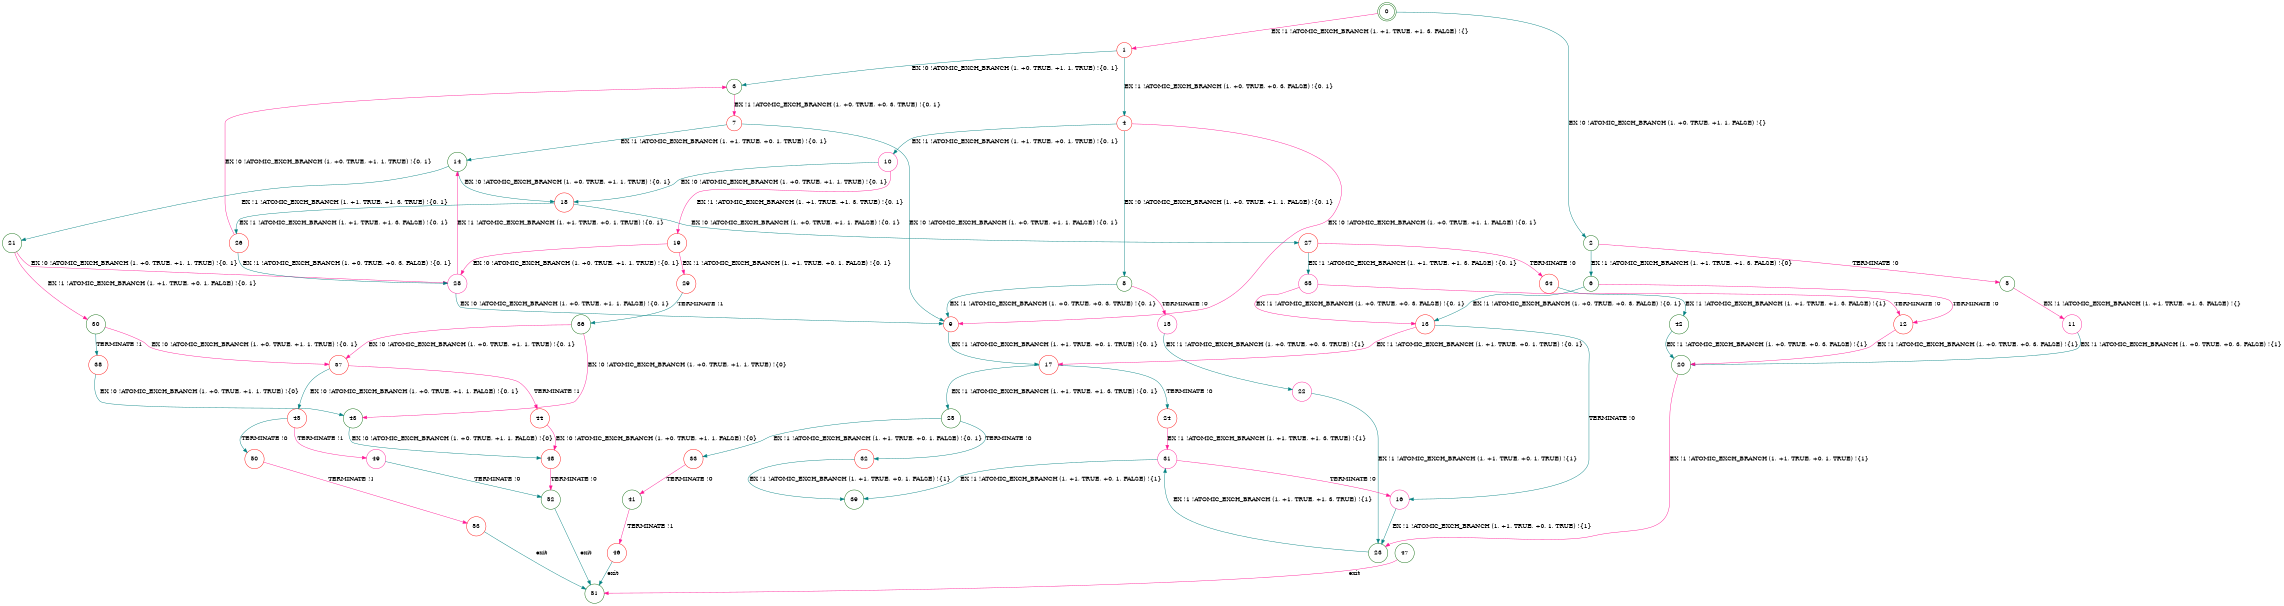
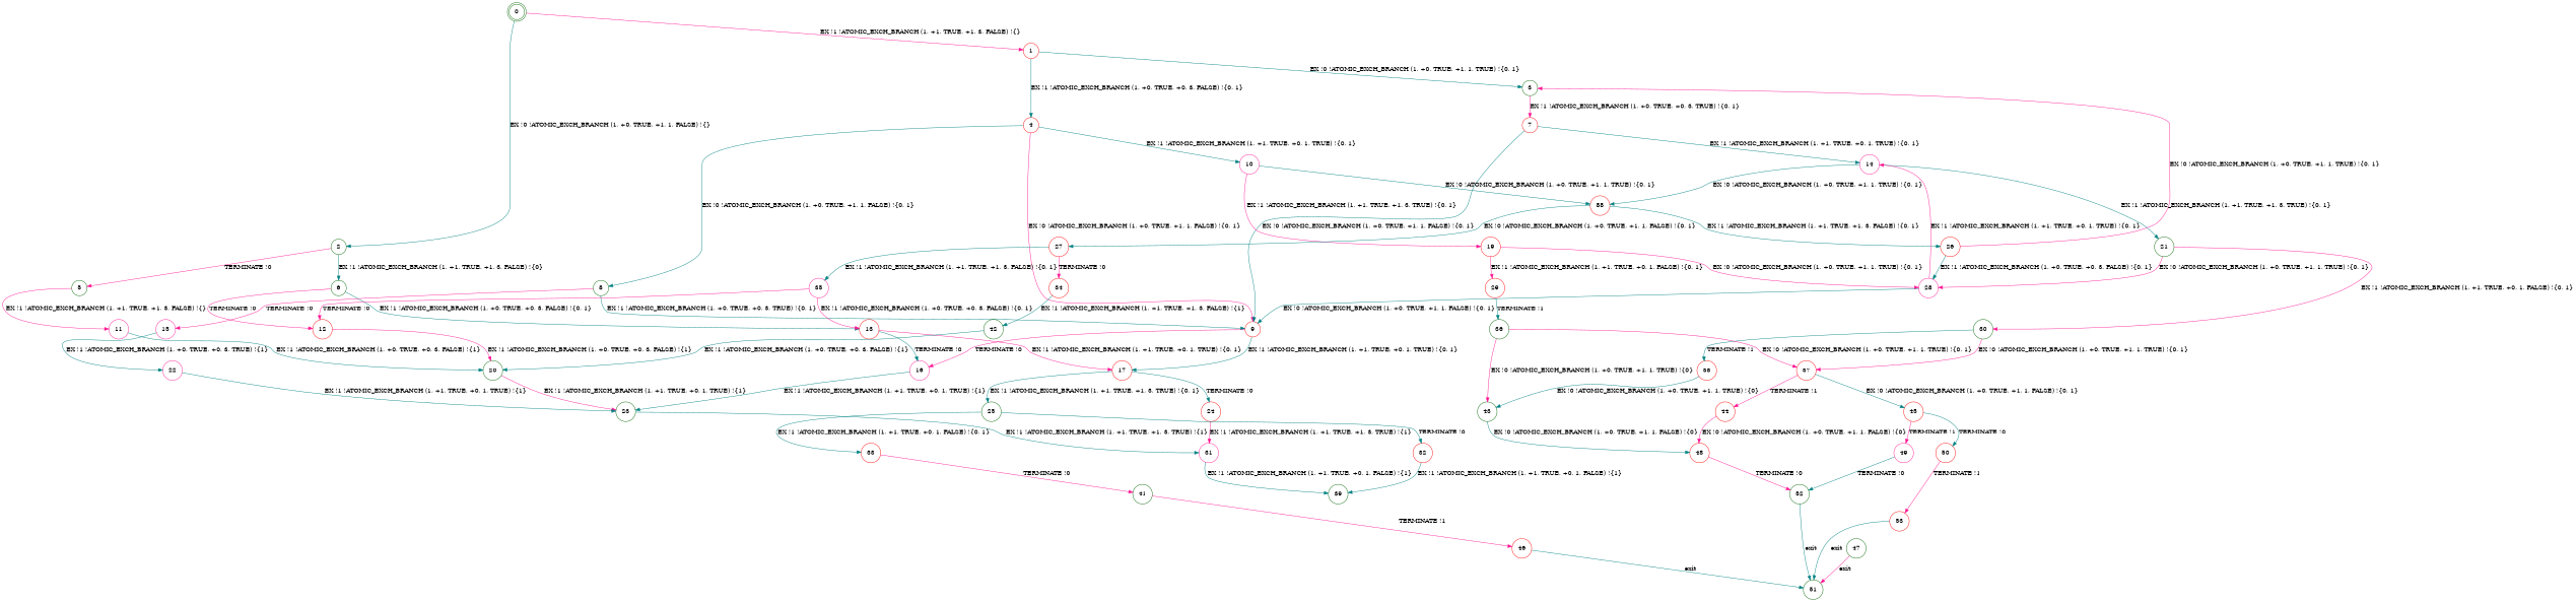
  digraph {
    node [color=red shape=circle]
    edge [color=teal]
    0 [color=darkgreen peripheries=2]
    1
    2 [color=darkgreen]
    3 [color=darkgreen]
    4
    5 [color=darkgreen]
    6 [color=darkgreen]
    7
    8 [color=darkgreen]
    9
    10 [color=deeppink]
    11 [color=deeppink]
    12
    13
-   14 [color=darkgreen]
+   14 [color=deeppink]
    15 [color=deeppink]
    16 [color=deeppink]
    17
-   18
+   18 [label=88]
    19
    20 [color=darkgreen]
    21 [color=darkgreen]
    22 [color=deeppink]
    23 [color=darkgreen]
    24
    25 [color=darkgreen]
    26
    27
    28 [color=deeppink]
    29
    30 [color=darkgreen]
    31 [color=deeppink]
    32
    33
    34
    35 [color=deeppink]
    36 [color=darkgreen]
    37
    38
    39 [color=darkgreen]
    41 [color=darkgreen]
    42 [color=darkgreen]
    43 [color=darkgreen]
    44
    45
    46
    48
    49 [color=deeppink]
    50
    51 [color=darkgreen]
    47 [color=darkgreen]
    52 [color=darkgreen]
    53
    0 -> 1 [color=deeppink label="EX !1 !ATOMIC_EXCH_BRANCH (1, +1, TRUE, +1, 3, FALSE) !{}"]
    0 -> 2 [label="EX !0 !ATOMIC_EXCH_BRANCH (1, +0, TRUE, +1, 1, FALSE) !{}"]
    1 -> 3 [label="EX !0 !ATOMIC_EXCH_BRANCH (1, +0, TRUE, +1, 1, TRUE) !{0, 1}"]
    1 -> 4 [label="EX !1 !ATOMIC_EXCH_BRANCH (1, +0, TRUE, +0, 3, FALSE) !{0, 1}"]
    2 -> 5 [color=deeppink label="TERMINATE !0"]
    2 -> 6 [label="EX !1 !ATOMIC_EXCH_BRANCH (1, +1, TRUE, +1, 3, FALSE) !{0}"]
    3 -> 7 [color=deeppink label="EX !1 !ATOMIC_EXCH_BRANCH (1, +0, TRUE, +0, 3, TRUE) !{0, 1}"]
    4 -> 8 [label="EX !0 !ATOMIC_EXCH_BRANCH (1, +0, TRUE, +1, 1, FALSE) !{0, 1}"]
    4 -> 9 [color=deeppink label="EX !0 !ATOMIC_EXCH_BRANCH (1, +0, TRUE, +1, 1, FALSE) !{0, 1}"]
    4 -> 10 [label="EX !1 !ATOMIC_EXCH_BRANCH (1, +1, TRUE, +0, 1, TRUE) !{0, 1}"]
    5 -> 11 [color=deeppink label="EX !1 !ATOMIC_EXCH_BRANCH (1, +1, TRUE, +1, 3, FALSE) !{}"]
    6 -> 12 [color=deeppink label="TERMINATE !0"]
    6 -> 13 [label="EX !1 !ATOMIC_EXCH_BRANCH (1, +0, TRUE, +0, 3, FALSE) !{0, 1}"]
    7 -> 9 [label="EX !0 !ATOMIC_EXCH_BRANCH (1, +0, TRUE, +1, 1, FALSE) !{0, 1}"]
    7 -> 14 [label="EX !1 !ATOMIC_EXCH_BRANCH (1, +1, TRUE, +0, 1, TRUE) !{0, 1}"]
    8 -> 9 [label="EX !1 !ATOMIC_EXCH_BRANCH (1, +0, TRUE, +0, 3, TRUE) !{0, 1}"]
    8 -> 15 [color=deeppink label="TERMINATE !0"]
-   31 -> 16 [color=deeppink label="TERMINATE !0"]
+   9 -> 16 [color=deeppink label="TERMINATE !0"]
    9 -> 17 [label="EX !1 !ATOMIC_EXCH_BRANCH (1, +1, TRUE, +0, 1, TRUE) !{0, 1}"]
    10 -> 18 [label="EX !0 !ATOMIC_EXCH_BRANCH (1, +0, TRUE, +1, 1, TRUE) !{0, 1}"]
    10 -> 19 [color=deeppink label="EX !1 !ATOMIC_EXCH_BRANCH (1, +1, TRUE, +1, 3, TRUE) !{0, 1}"]
    11 -> 20 [label="EX !1 !ATOMIC_EXCH_BRANCH (1, +0, TRUE, +0, 3, FALSE) !{1}"]
    12 -> 20 [color=deeppink label="EX !1 !ATOMIC_EXCH_BRANCH (1, +0, TRUE, +0, 3, FALSE) !{1}"]
    13 -> 16 [label="TERMINATE !0"]
    13 -> 17 [color=deeppink label="EX !1 !ATOMIC_EXCH_BRANCH (1, +1, TRUE, +0, 1, TRUE) !{0, 1}"]
    14 -> 18 [label="EX !0 !ATOMIC_EXCH_BRANCH (1, +0, TRUE, +1, 1, TRUE) !{0, 1}"]
    14 -> 21 [label="EX !1 !ATOMIC_EXCH_BRANCH (1, +1, TRUE, +1, 3, TRUE) !{0, 1}"]
    15 -> 22 [label="EX !1 !ATOMIC_EXCH_BRANCH (1, +0, TRUE, +0, 3, TRUE) !{1}"]
    16 -> 23 [label="EX !1 !ATOMIC_EXCH_BRANCH (1, +1, TRUE, +0, 1, TRUE) !{1}"]
    17 -> 24 [label="TERMINATE !0"]
    17 -> 25 [label="EX !1 !ATOMIC_EXCH_BRANCH (1, +1, TRUE, +1, 3, TRUE) !{0, 1}"]
    18 -> 26 [label="EX !1 !ATOMIC_EXCH_BRANCH (1, +1, TRUE, +1, 3, FALSE) !{0, 1}"]
    18 -> 27 [label="EX !0 !ATOMIC_EXCH_BRANCH (1, +0, TRUE, +1, 1, FALSE) !{0, 1}"]
    19 -> 28 [color=deeppink label="EX !0 !ATOMIC_EXCH_BRANCH (1, +0, TRUE, +1, 1, TRUE) !{0, 1}"]
    19 -> 29 [color=deeppink label="EX !1 !ATOMIC_EXCH_BRANCH (1, +1, TRUE, +0, 1, FALSE) !{0, 1}"]
    20 -> 23 [color=deeppink label="EX !1 !ATOMIC_EXCH_BRANCH (1, +1, TRUE, +0, 1, TRUE) !{1}"]
    21 -> 28 [color=deeppink label="EX !0 !ATOMIC_EXCH_BRANCH (1, +0, TRUE, +1, 1, TRUE) !{0, 1}"]
    21 -> 30 [color=deeppink label="EX !1 !ATOMIC_EXCH_BRANCH (1, +1, TRUE, +0, 1, FALSE) !{0, 1}"]
    22 -> 23 [label="EX !1 !ATOMIC_EXCH_BRANCH (1, +1, TRUE, +0, 1, TRUE) !{1}"]
    23 -> 31 [label="EX !1 !ATOMIC_EXCH_BRANCH (1, +1, TRUE, +1, 3, TRUE) !{1}"]
    24 -> 31 [color=deeppink label="EX !1 !ATOMIC_EXCH_BRANCH (1, +1, TRUE, +1, 3, TRUE) !{1}"]
    25 -> 32 [label="TERMINATE !0"]
    25 -> 33 [label="EX !1 !ATOMIC_EXCH_BRANCH (1, +1, TRUE, +0, 1, FALSE) !{0, 1}"]
    26 -> 3 [color=deeppink label="EX !0 !ATOMIC_EXCH_BRANCH (1, +0, TRUE, +1, 1, TRUE) !{0, 1}"]
    26 -> 28 [label="EX !1 !ATOMIC_EXCH_BRANCH (1, +0, TRUE, +0, 3, FALSE) !{0, 1}"]
    27 -> 34 [color=deeppink label="TERMINATE !0"]
    27 -> 35 [label="EX !1 !ATOMIC_EXCH_BRANCH (1, +1, TRUE, +1, 3, FALSE) !{0, 1}"]
    28 -> 9 [label="EX !0 !ATOMIC_EXCH_BRANCH (1, +0, TRUE, +1, 1, FALSE) !{0, 1}"]
    28 -> 14 [color=deeppink label="EX !1 !ATOMIC_EXCH_BRANCH (1, +1, TRUE, +0, 1, TRUE) !{0, 1}"]
    29 -> 36 [label="TERMINATE !1"]
    30 -> 37 [color=deeppink label="EX !0 !ATOMIC_EXCH_BRANCH (1, +0, TRUE, +1, 1, TRUE) !{0, 1}"]
    30 -> 38 [label="TERMINATE !1"]
    31 -> 39 [label="EX !1 !ATOMIC_EXCH_BRANCH (1, +1, TRUE, +0, 1, FALSE) !{1}"]
    32 -> 39 [label="EX !1 !ATOMIC_EXCH_BRANCH (1, +1, TRUE, +0, 1, FALSE) !{1}"]
    33 -> 41 [color=deeppink label="TERMINATE !0"]
    34 -> 42 [label="EX !1 !ATOMIC_EXCH_BRANCH (1, +1, TRUE, +1, 3, FALSE) !{1}"]
    35 -> 12 [color=deeppink label="TERMINATE !0"]
    35 -> 13 [color=deeppink label="EX !1 !ATOMIC_EXCH_BRANCH (1, +0, TRUE, +0, 3, FALSE) !{0, 1}"]
    36 -> 37 [color=deeppink label="EX !0 !ATOMIC_EXCH_BRANCH (1, +0, TRUE, +1, 1, TRUE) !{0, 1}"]
    36 -> 43 [color=deeppink label="EX !0 !ATOMIC_EXCH_BRANCH (1, +0, TRUE, +1, 1, TRUE) !{0}"]
    37 -> 44 [color=deeppink label="TERMINATE !1"]
    37 -> 45 [label="EX !0 !ATOMIC_EXCH_BRANCH (1, +0, TRUE, +1, 1, FALSE) !{0, 1}"]
    38 -> 43 [label="EX !0 !ATOMIC_EXCH_BRANCH (1, +0, TRUE, +1, 1, TRUE) !{0}"]
    41 -> 46 [color=deeppink label="TERMINATE !1"]
    42 -> 20 [label="EX !1 !ATOMIC_EXCH_BRANCH (1, +0, TRUE, +0, 3, FALSE) !{1}"]
    43 -> 48 [label="EX !0 !ATOMIC_EXCH_BRANCH (1, +0, TRUE, +1, 1, FALSE) !{0}"]
    44 -> 48 [color=deeppink label="EX !0 !ATOMIC_EXCH_BRANCH (1, +0, TRUE, +1, 1, FALSE) !{0}"]
    45 -> 49 [color=deeppink label="TERMINATE !1"]
    45 -> 50 [label="TERMINATE !0"]
    46 -> 51 [label=exit]
    48 -> 52 [color=deeppink label="TERMINATE !0"]
    49 -> 52 [label="TERMINATE !0"]
    50 -> 53 [color=deeppink label="TERMINATE !1"]
    47 -> 51 [color=deeppink label=exit]
    52 -> 51 [label=exit]
    53 -> 51 [label=exit]
  }
